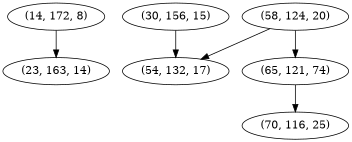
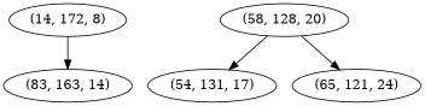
  digraph {
    n1 [label="(14, 172, 8)"]
-   "(23, 163, 14)"
-   "(30, 156, 15)"
-   "(54, 132, 17)"
-   "(58, 128, 20)" [label="(58, 124, 20)"]
-   "(65, 121, 24)" [label="(65, 121, 74)"]
-   "(70, 116, 25)"
+   "(23, 163, 14)" [label="(83, 163, 14)"]
+   "(54, 132, 17)" [label="(54, 131, 17)"]
+   "(58, 128, 20)"
+   "(65, 121, 24)"
    n1 -> "(23, 163, 14)"
-   "(30, 156, 15)" -> "(54, 132, 17)"
    "(58, 128, 20)" -> "(54, 132, 17)"
    "(58, 128, 20)" -> "(65, 121, 24)"
-   "(65, 121, 24)" -> "(70, 116, 25)"
  }
